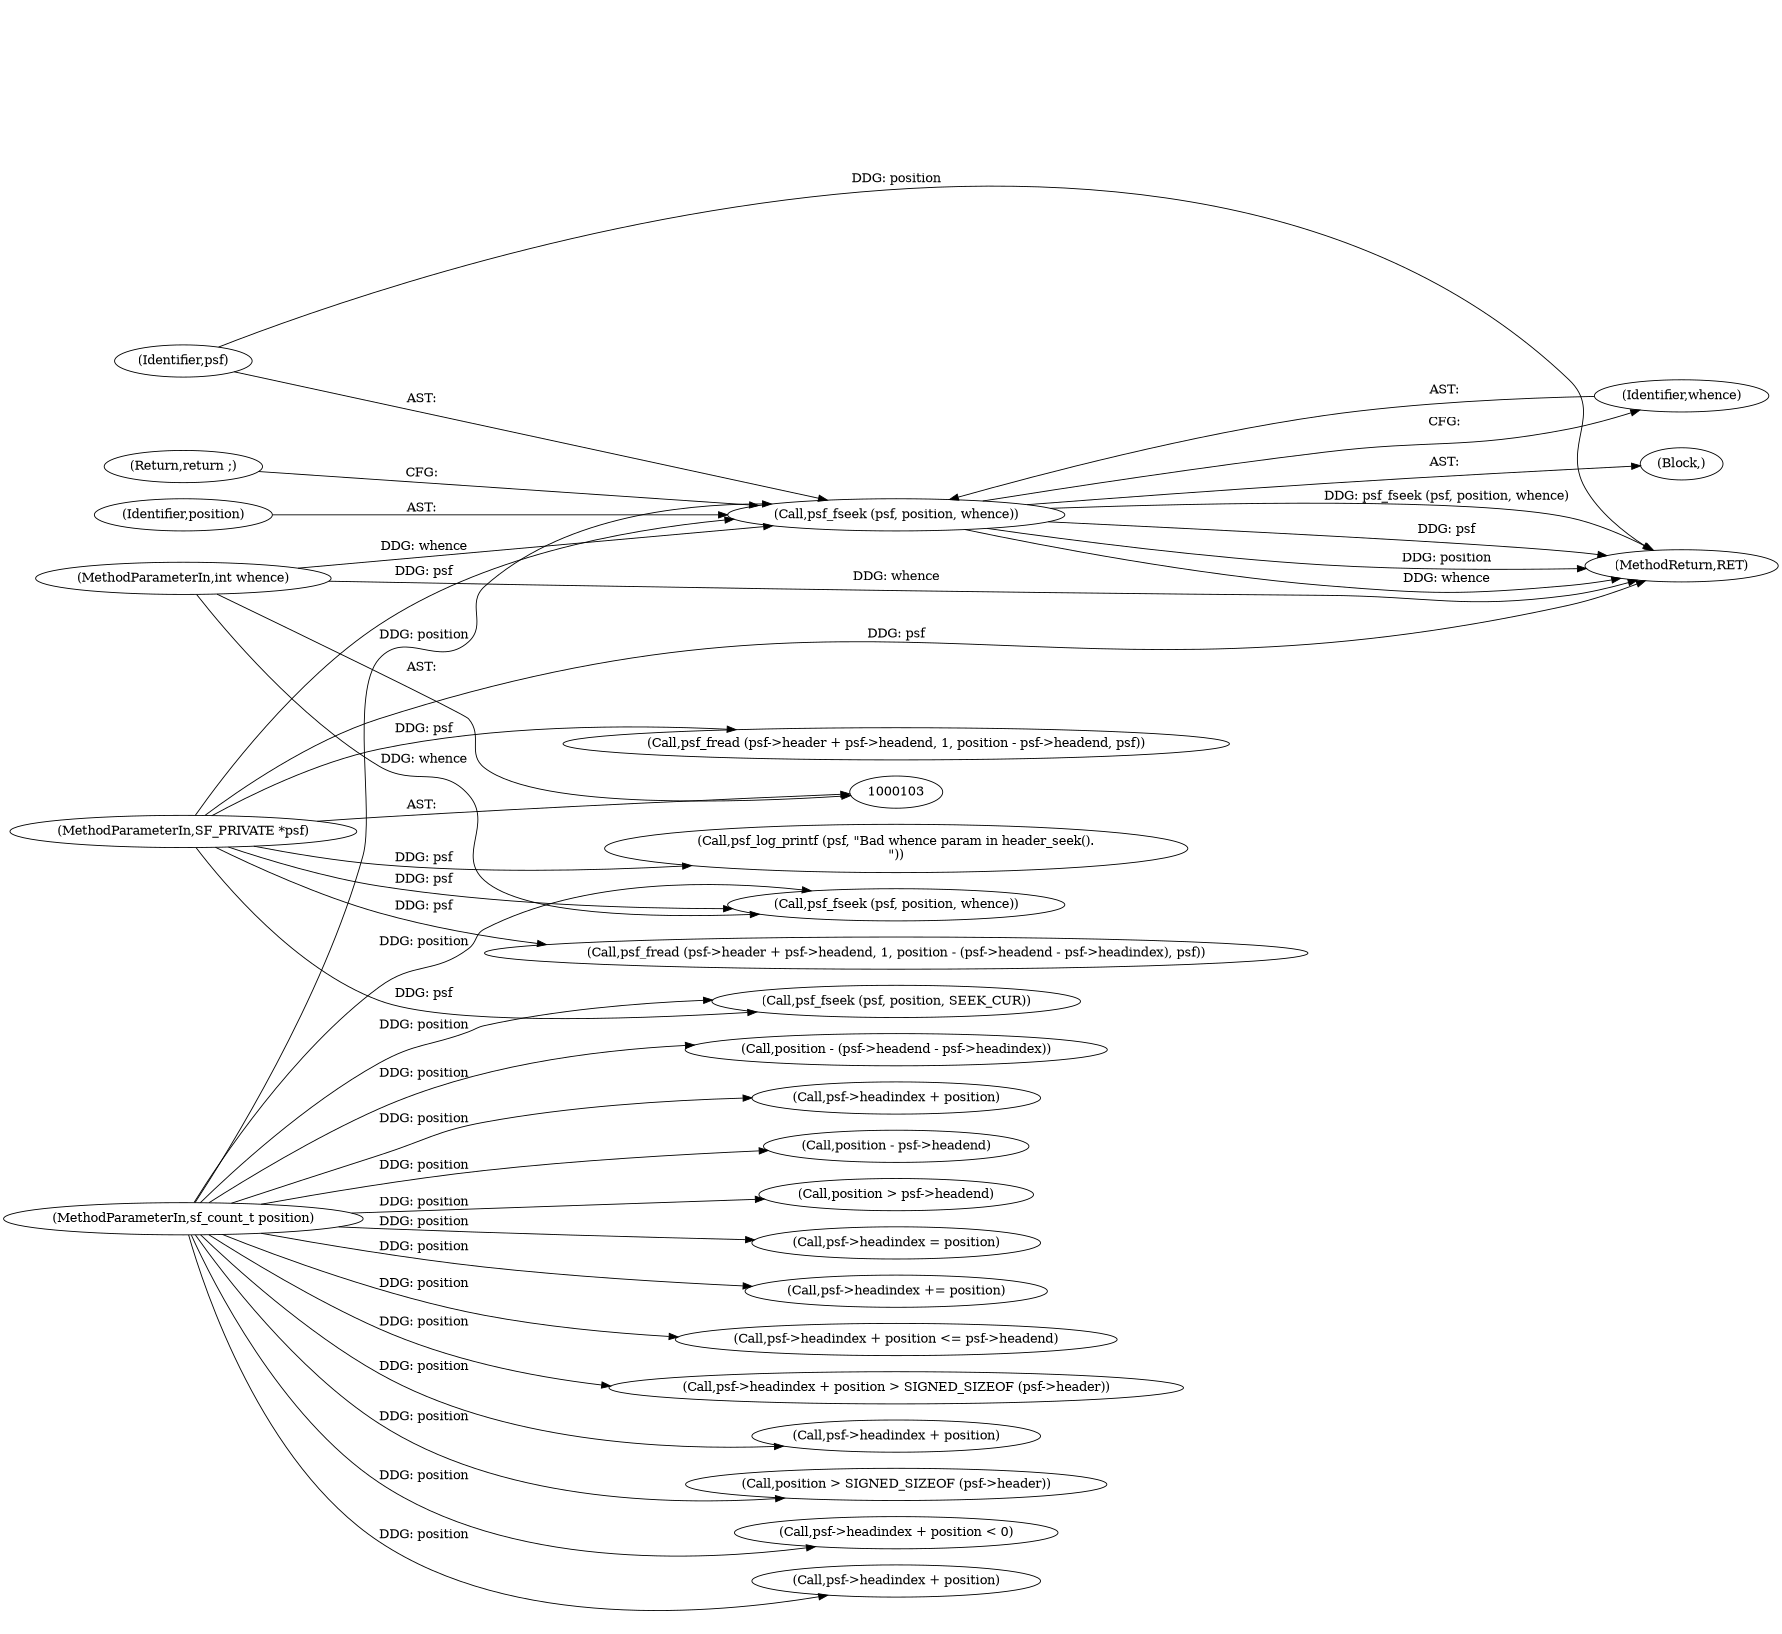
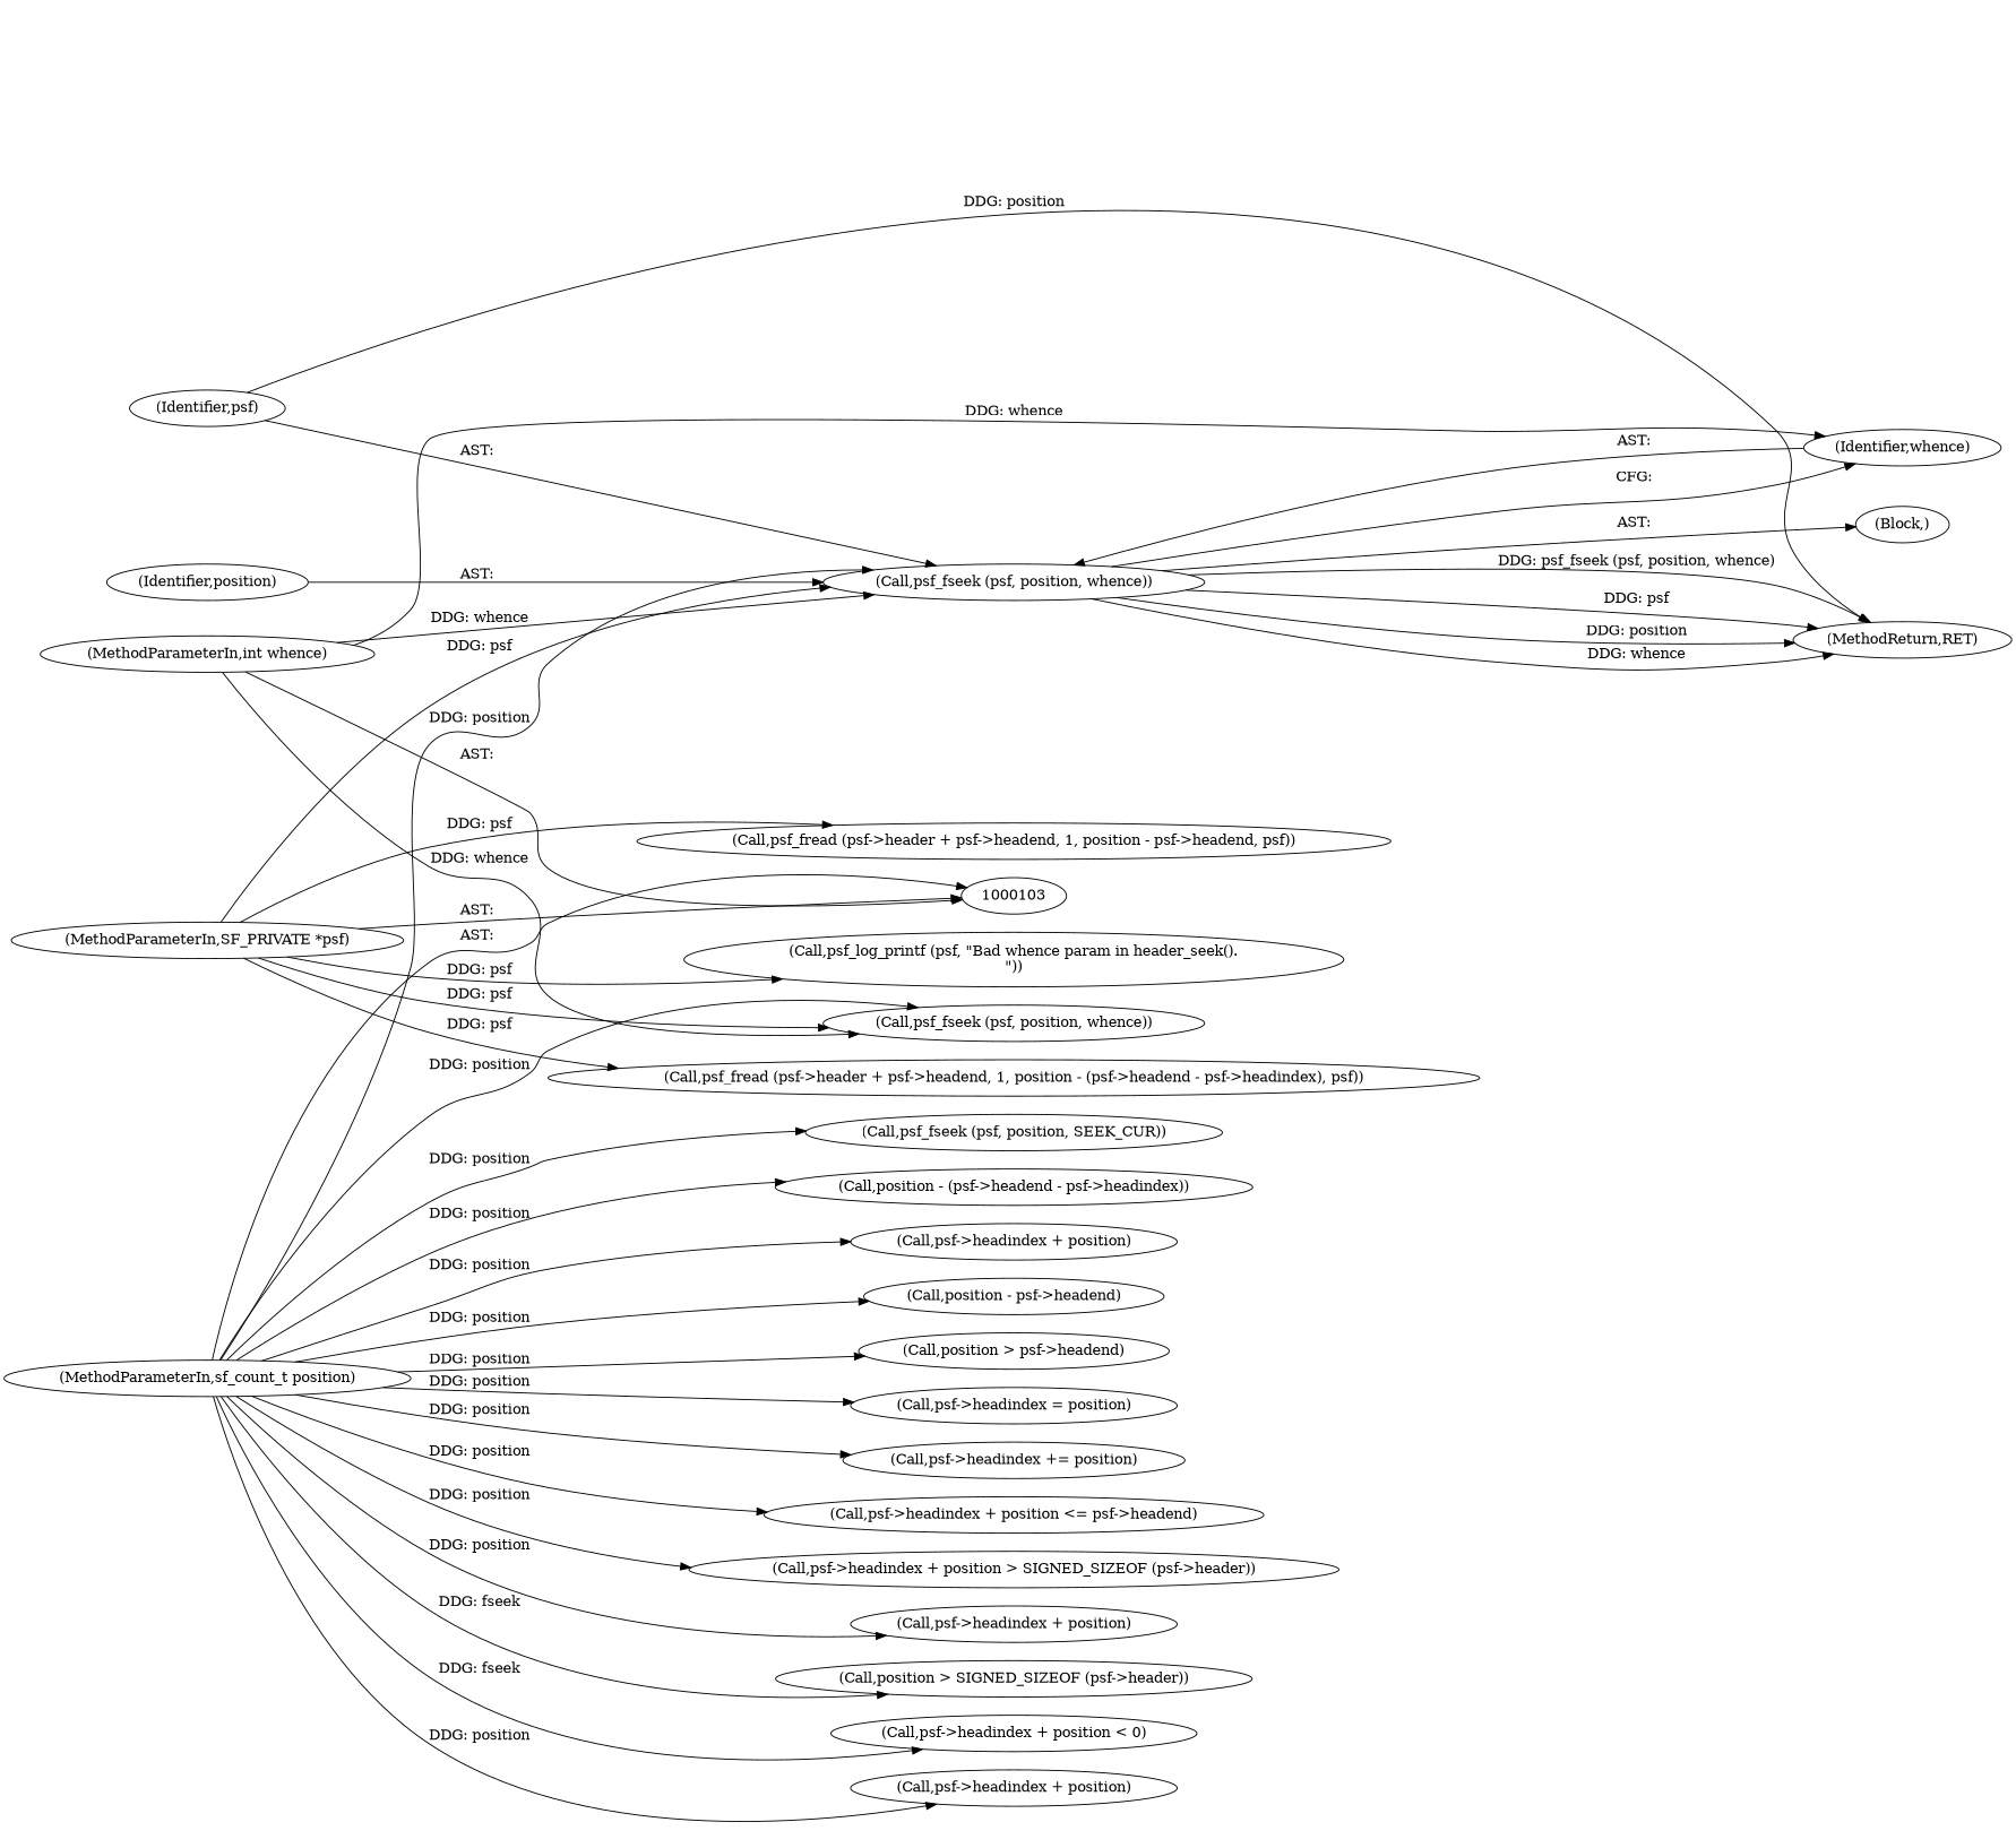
  digraph {
    rankdir=LR
    n1 [label="(Call,psf_fseek (psf, position, whence))"]
    n2 [label="(Block,)"]
    n3 [label="(MethodReturn,RET)"]
    n4 [label="(Identifier,whence)"]
    n5 [label="(MethodParameterIn,SF_PRIVATE *psf)"]
    n6 [label="(Call,psf_fseek (psf, position, SEEK_CUR))"]
    n7 [label="(Call,psf_log_printf (psf, \"Bad whence param in header_seek().\n\"))"]
    n8 [label="(Call,psf_fseek (psf, position, whence))"]
    n9 [label="(Call,psf_fread (psf->header + psf->headend, 1, position - (psf->headend - psf->headindex), psf))"]
    n10 [label="(Call,psf_fread (psf->header + psf->headend, 1, position - psf->headend, psf))"]
    1000103
    n12 [label="(MethodParameterIn,sf_count_t position)"]
    n13 [label="(Call,psf->headindex + position > SIGNED_SIZEOF (psf->header))"]
    n14 [label="(Call,psf->headindex + position)"]
    n15 [label="(Call,position > SIGNED_SIZEOF (psf->header))"]
    n16 [label="(Call,psf->headindex + position < 0)"]
    n17 [label="(Call,psf->headindex + position)"]
    n18 [label="(Call,position - (psf->headend - psf->headindex))"]
    n19 [label="(Call,psf->headindex + position)"]
    n20 [label="(Call,position - psf->headend)"]
    n21 [label="(Call,position > psf->headend)"]
    n22 [label="(Call,psf->headindex = position)"]
    n23 [label="(Call,psf->headindex += position)"]
    n24 [label="(Call,psf->headindex + position <= psf->headend)"]
    n25 [label="(MethodParameterIn,int whence)"]
-   n26 [label="(Return,return ;)"]
    n27 [label="(Identifier,position)"]
    n28 [label="(Identifier,psf)"]
    n1 -> n2 [label="AST: "]
    n1 -> n3 [label="DDG: position"]
    n1 -> n3 [label="DDG: whence"]
    n1 -> n3 [label="DDG: psf_fseek (psf, position, whence)"]
    n1 -> n3 [label="DDG: psf"]
    n1 -> n4 [label="CFG: "]
    n4 -> n1 [label="AST: "]
    n5 -> n1 [label="DDG: psf"]
-   n5 -> n3 [label="DDG: psf"]
-   n5 -> n6 [label="DDG: psf"]
    n5 -> n7 [label="DDG: psf"]
    n5 -> n8 [label="DDG: psf"]
    n5 -> n9 [label="DDG: psf"]
    n5 -> n10 [label="DDG: psf"]
    n5 -> 1000103 [label="AST: "]
    n12 -> n1 [label="DDG: position"]
    n12 -> n6 [label="DDG: position"]
    n12 -> n8 [label="DDG: position"]
+   n12 -> 1000103 [label="AST: "]
    n12 -> n13 [label="DDG: position"]
    n12 -> n14 [label="DDG: position"]
-   n12 -> n15 [label="DDG: position"]
-   n12 -> n16 [label="DDG: position"]
+   n12 -> n15 [label="DDG: fseek"]
+   n12 -> n16 [label="DDG: fseek"]
    n12 -> n17 [label="DDG: position"]
    n12 -> n18 [label="DDG: position"]
    n12 -> n19 [label="DDG: position"]
    n12 -> n20 [label="DDG: position"]
    n12 -> n21 [label="DDG: position"]
    n12 -> n22 [label="DDG: position"]
    n12 -> n23 [label="DDG: position"]
    n12 -> n24 [label="DDG: position"]
    n25 -> n1 [label="DDG: whence"]
-   n25 -> n3 [label="DDG: whence"]
+   n25 -> n4 [label="DDG: whence"]
    n25 -> n8 [label="DDG: whence"]
    n25 -> 1000103 [label="AST: "]
-   n26 -> n1 [label="CFG: "]
    n27 -> n1 [label="AST: "]
    n28 -> n1 [label="AST: "]
    n28 -> n3 [label="DDG: position"]
  }
